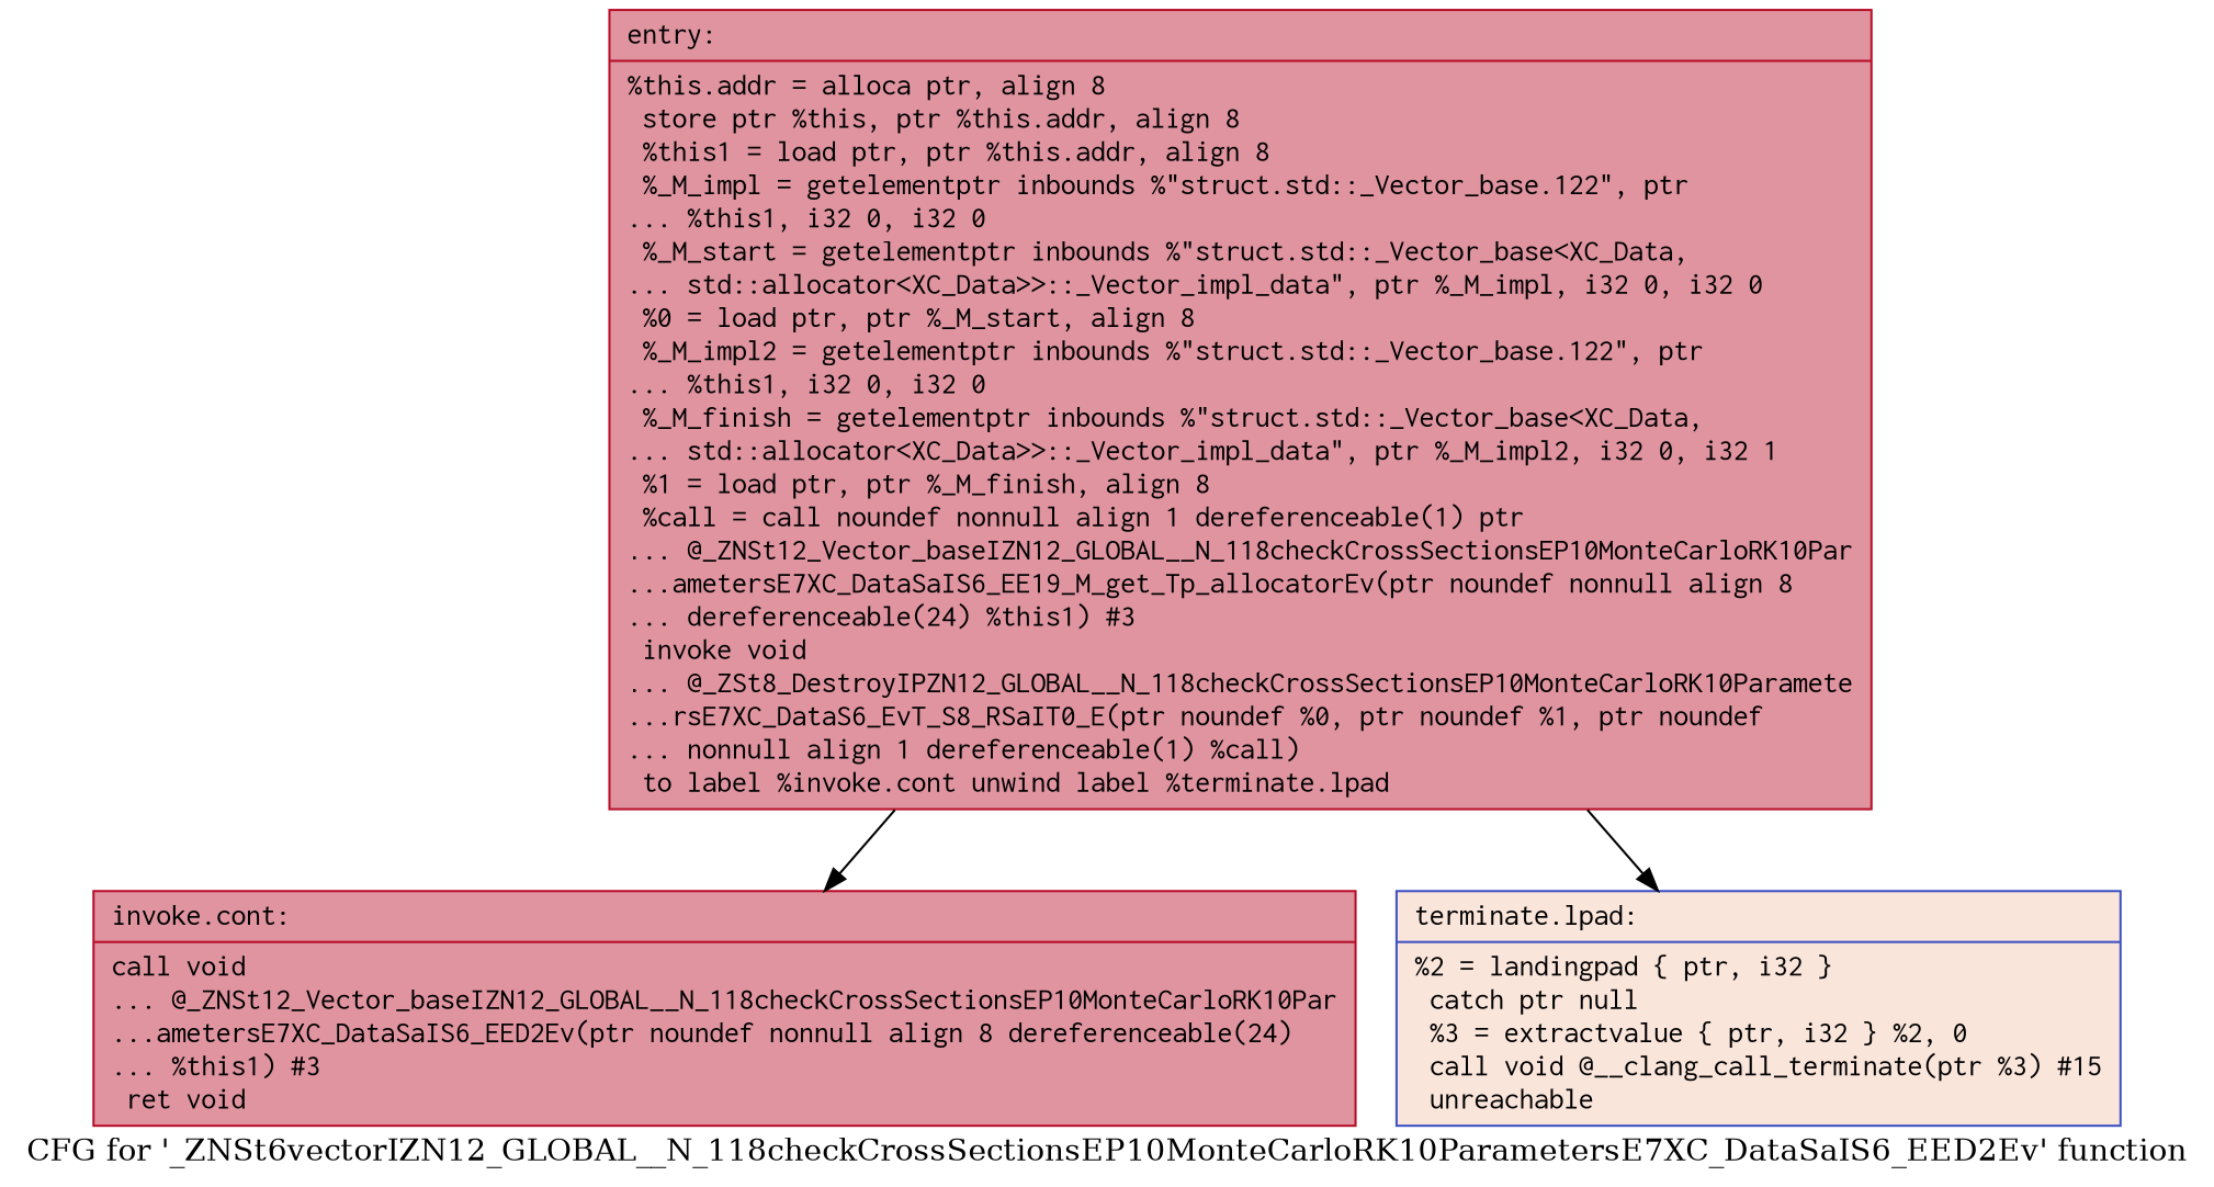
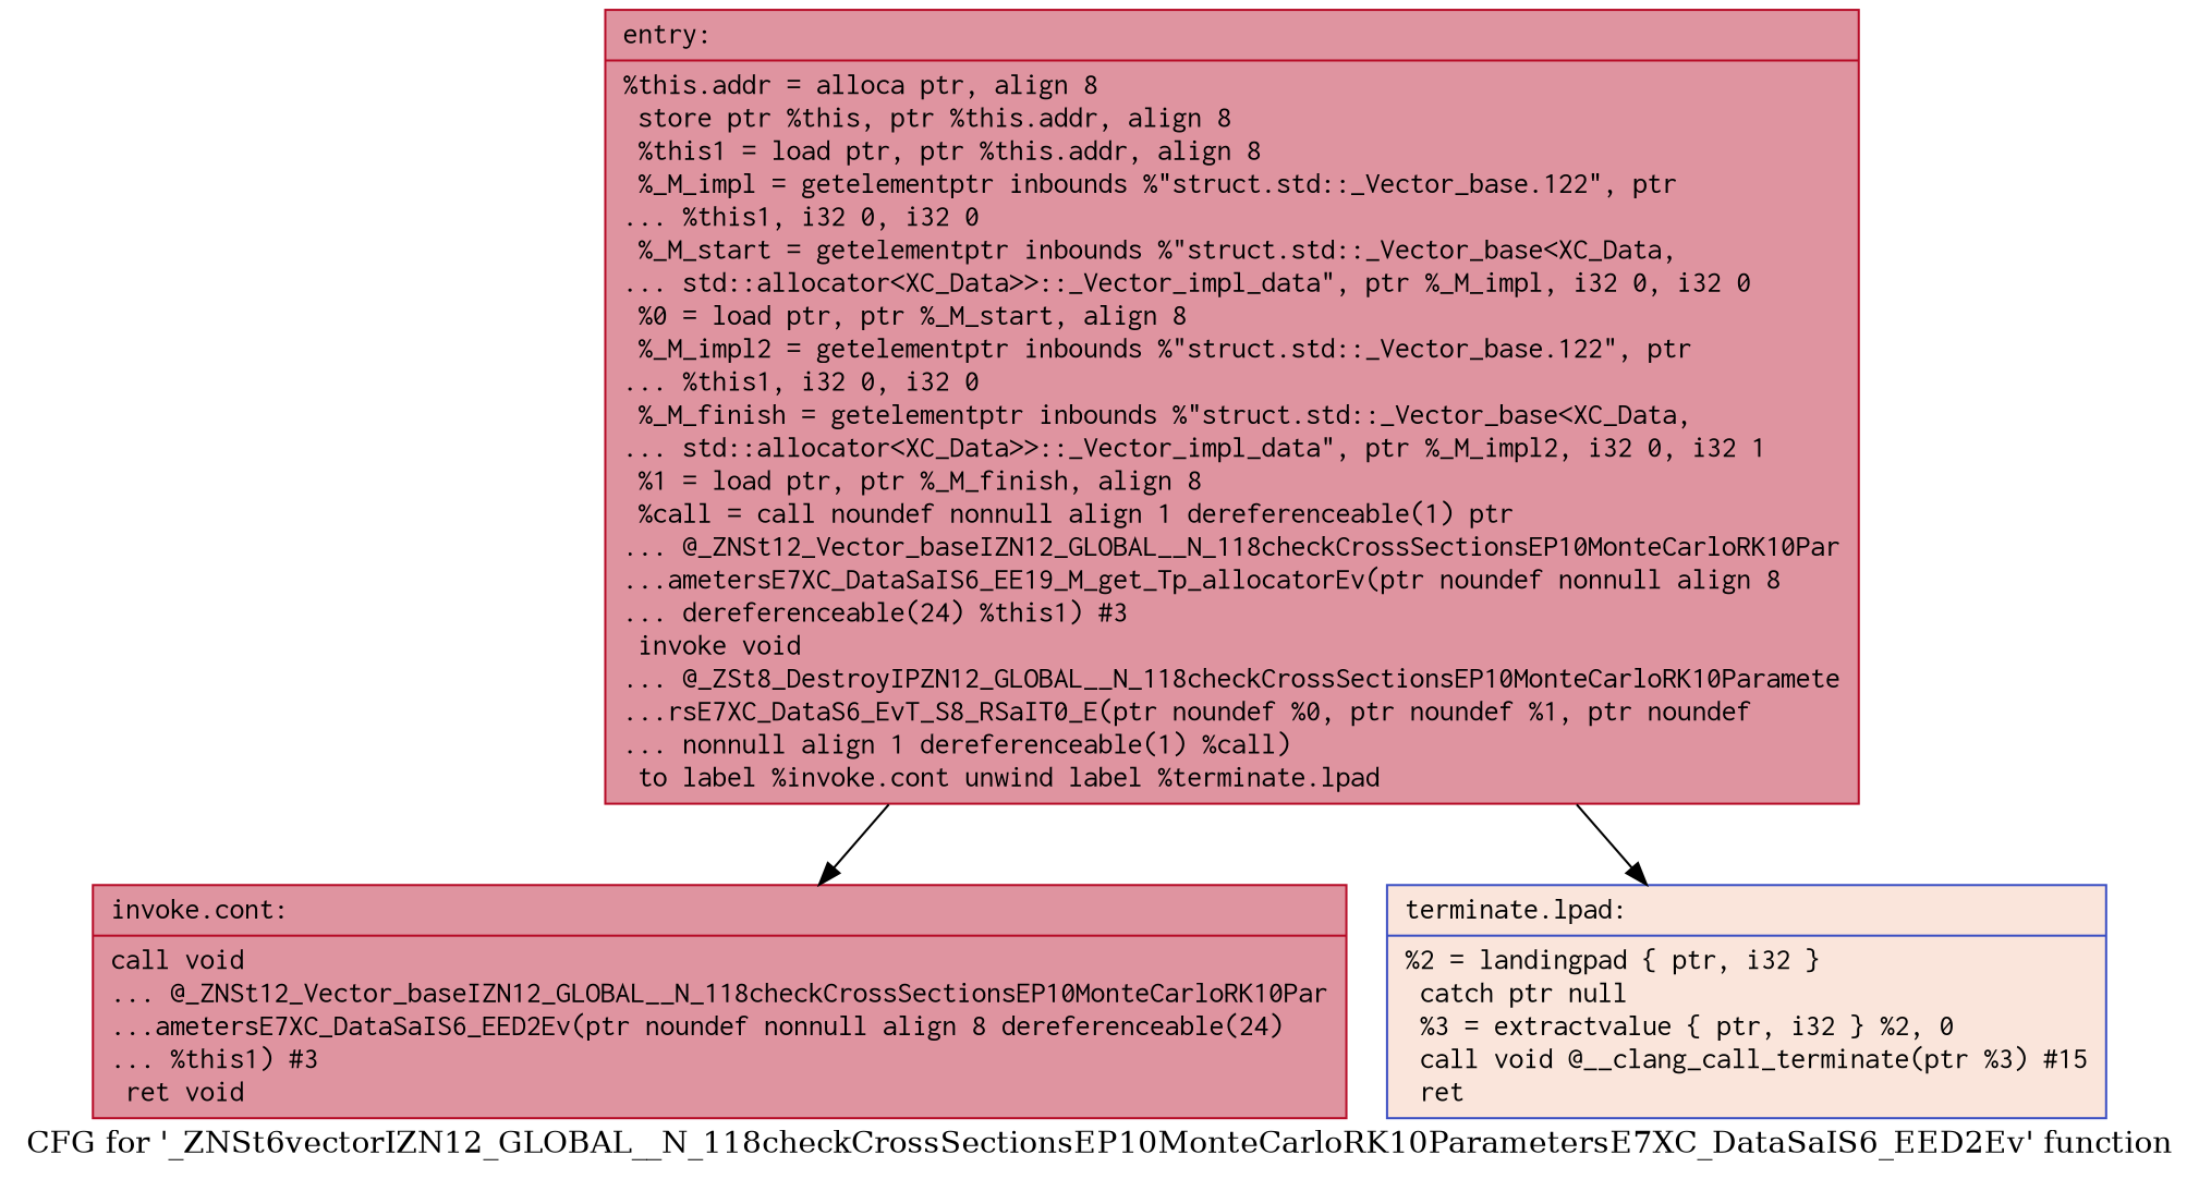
  digraph {
    label="CFG for '_ZNSt6vectorIZN12_GLOBAL__N_118checkCrossSectionsEP10MonteCarloRK10ParametersE7XC_DataSaIS6_EED2Ev' function"
    node [color="#b70d28ff" fillcolor="#b70d2870" fontname=Courier shape=record style=filled]
    n1 [label="{entry:\l|  %this.addr = alloca ptr, align 8\l  store ptr %this, ptr %this.addr, align 8\l  %this1 = load ptr, ptr %this.addr, align 8\l  %_M_impl = getelementptr inbounds %\"struct.std::_Vector_base.122\", ptr\l... %this1, i32 0, i32 0\l  %_M_start = getelementptr inbounds %\"struct.std::_Vector_base\<XC_Data,\l... std::allocator\<XC_Data\>\>::_Vector_impl_data\", ptr %_M_impl, i32 0, i32 0\l  %0 = load ptr, ptr %_M_start, align 8\l  %_M_impl2 = getelementptr inbounds %\"struct.std::_Vector_base.122\", ptr\l... %this1, i32 0, i32 0\l  %_M_finish = getelementptr inbounds %\"struct.std::_Vector_base\<XC_Data,\l... std::allocator\<XC_Data\>\>::_Vector_impl_data\", ptr %_M_impl2, i32 0, i32 1\l  %1 = load ptr, ptr %_M_finish, align 8\l  %call = call noundef nonnull align 1 dereferenceable(1) ptr\l... @_ZNSt12_Vector_baseIZN12_GLOBAL__N_118checkCrossSectionsEP10MonteCarloRK10Par\l...ametersE7XC_DataSaIS6_EE19_M_get_Tp_allocatorEv(ptr noundef nonnull align 8\l... dereferenceable(24) %this1) #3\l  invoke void\l... @_ZSt8_DestroyIPZN12_GLOBAL__N_118checkCrossSectionsEP10MonteCarloRK10Paramete\l...rsE7XC_DataS6_EvT_S8_RSaIT0_E(ptr noundef %0, ptr noundef %1, ptr noundef\l... nonnull align 1 dereferenceable(1) %call)\l          to label %invoke.cont unwind label %terminate.lpad\l}"]
    n2 [label="{invoke.cont:\l|  call void\l... @_ZNSt12_Vector_baseIZN12_GLOBAL__N_118checkCrossSectionsEP10MonteCarloRK10Par\l...ametersE7XC_DataSaIS6_EED2Ev(ptr noundef nonnull align 8 dereferenceable(24)\l... %this1) #3\l  ret void\l}"]
-   n3 [color="#3d50c3ff" fillcolor="#f4c5ad70" label="{terminate.lpad:\l|  %2 = landingpad \{ ptr, i32 \}\l          catch ptr null\l  %3 = extractvalue \{ ptr, i32 \} %2, 0\l  call void @__clang_call_terminate(ptr %3) #15\l  unreachable\l}"]
+   n3 [color="#3d50c3ff" fillcolor="#f4c5ad70" label="{terminate.lpad:\l|  %2 = landingpad \{ ptr, i32 \}\l          catch ptr null\l  %3 = extractvalue \{ ptr, i32 \} %2, 0\l  call void @__clang_call_terminate(ptr %3) #15\l  ret\l}"]
    n1 -> n2
    n1 -> n3
  }
